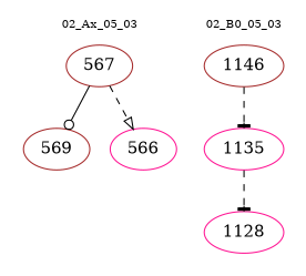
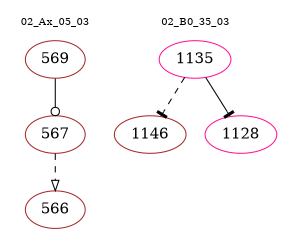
  digraph {
    fontname="DejaVu Serif"
    node [color=brown fontname="DejaVu Serif"]
    edge [arrowhead=tee color=black fontname="DejaVu Serif" style=solid]
    n1 [label=569]
    n2 [label=567]
-   n3 [color=deeppink label=566]
+   n3 [label=566]
    n4 [label=1146]
    n5 [color=deeppink label=1135]
    n6 [color=deeppink label=1128]
    subgraph cluster_1 {
      color=white
      fontsize=10
      label="02_Ax_05_03"
      n1
      n2
      n3
    }
    subgraph cluster_2 {
      color=white
      fontsize=10
-     label="02_B0_05_03"
+     label="02_B0_35_03"
      n4
      n5
      n6
    }
-   n2 -> n1 [arrowhead=odot]
+   n1 -> n2 [arrowhead=odot]
    n2 -> n3 [arrowhead=onormal style=dashed]
-   n4 -> n5 [style=dashed]
-   n5 -> n6 [style=dashed]
+   n5 -> n4 [style=dashed]
+   n5 -> n6
  }
